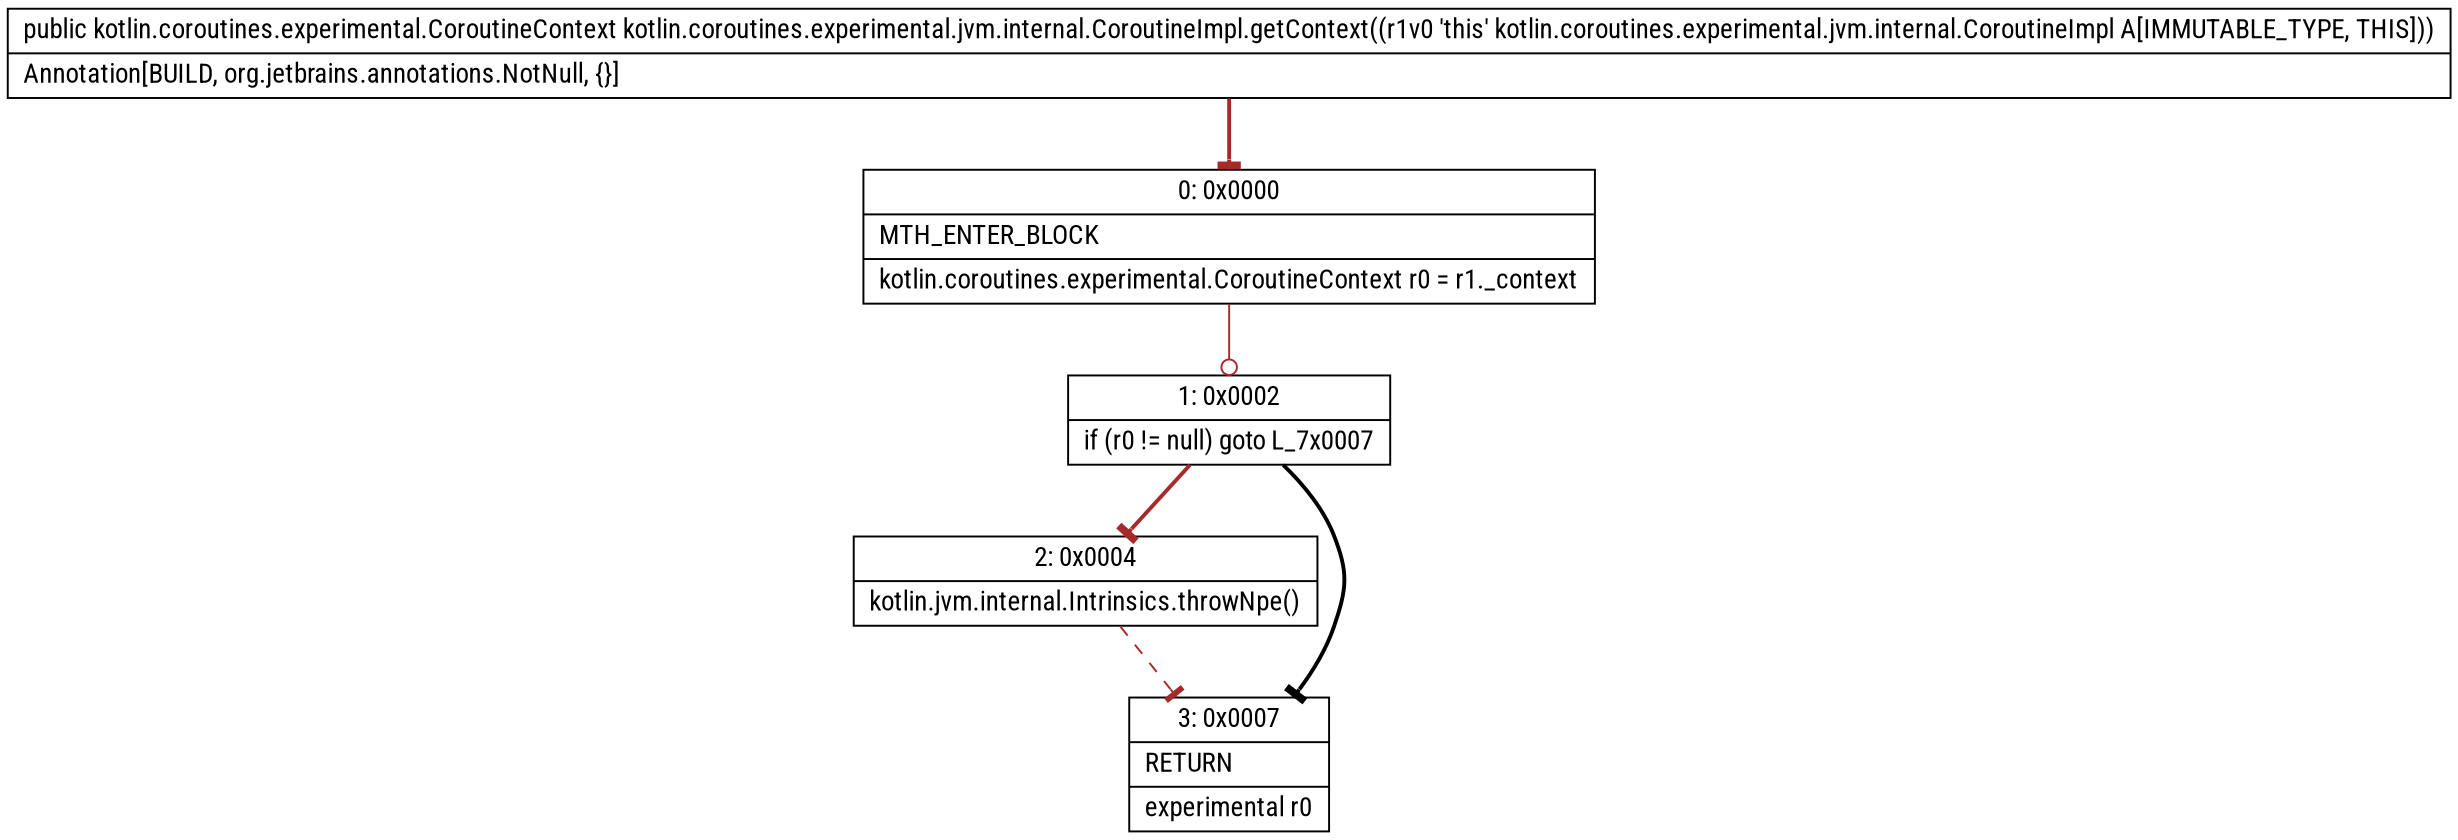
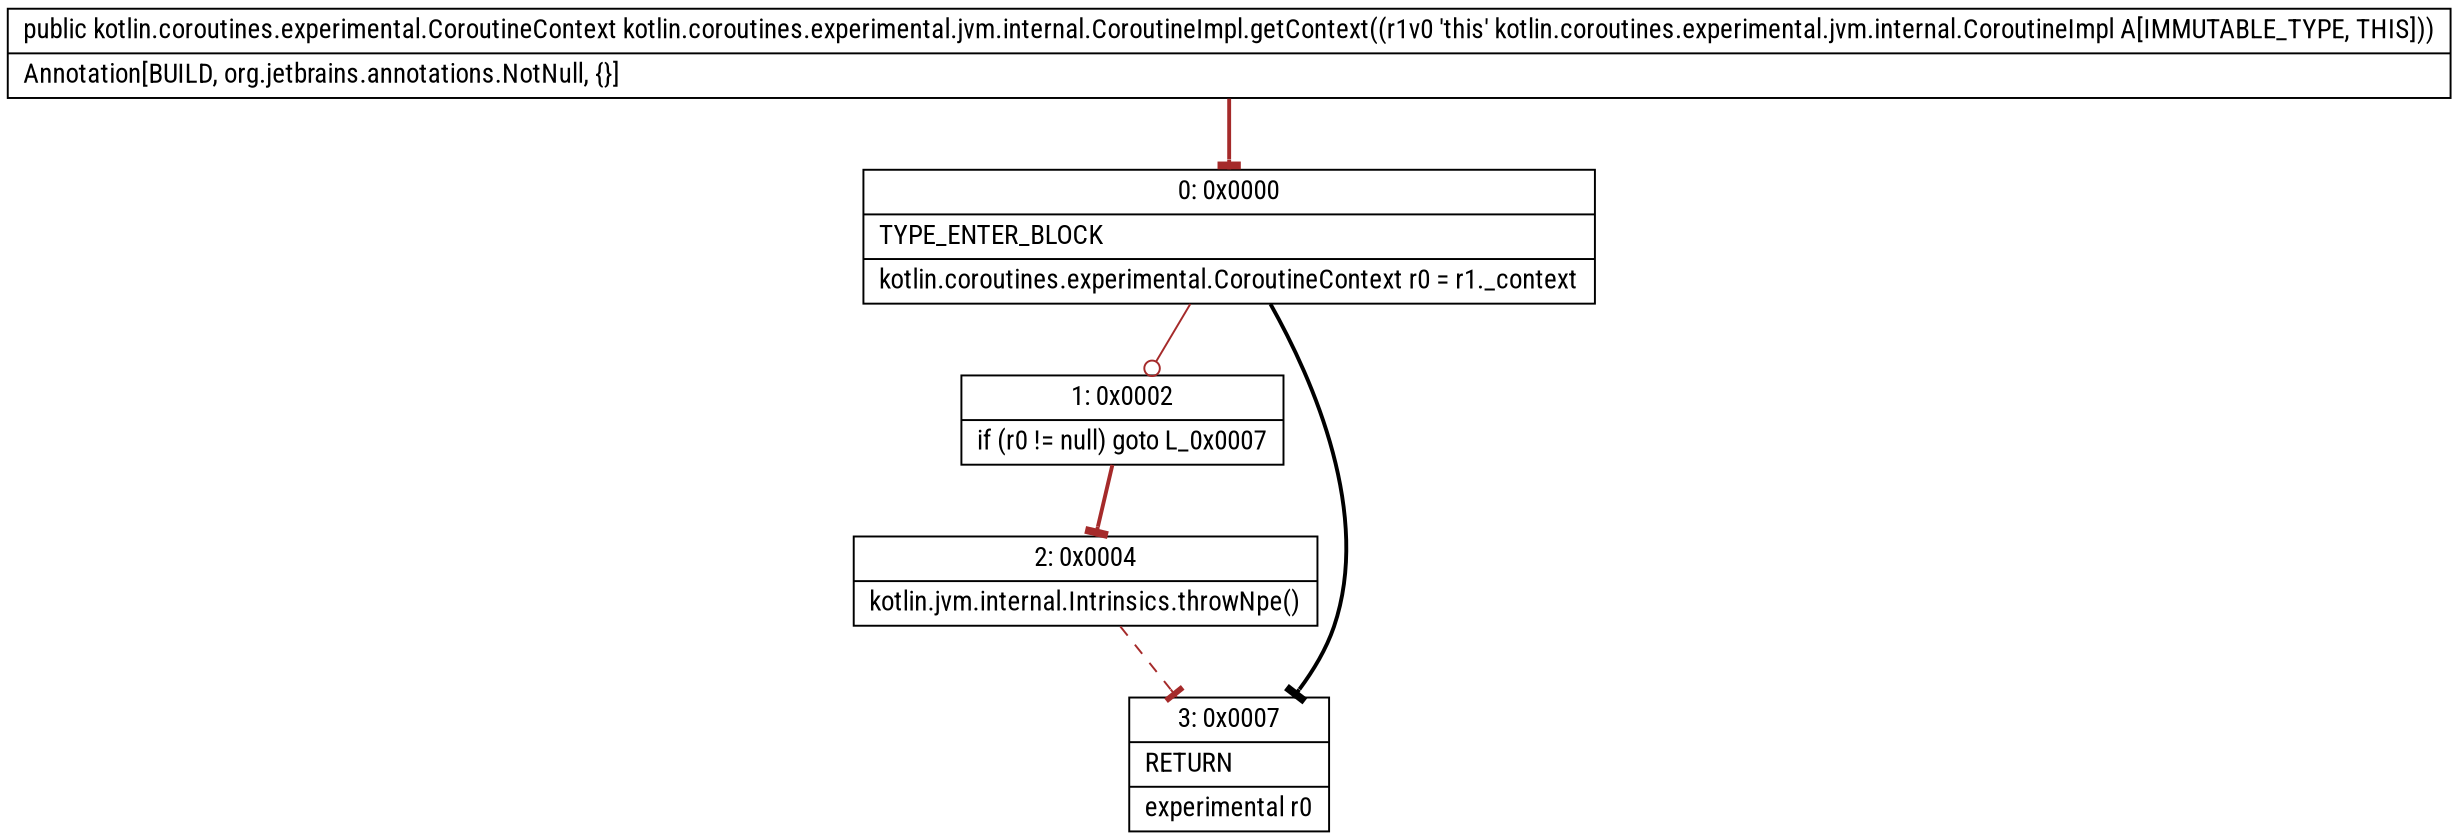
  digraph {
    fontname="Roboto Condensed"
    node [fontname="Roboto Condensed" shape=record]
    edge [arrowhead=tee color=brown fontname="Roboto Condensed" style=bold]
-   n1 [label="{0\:\ 0x0000|MTH_ENTER_BLOCK\l|kotlin.coroutines.experimental.CoroutineContext r0 = r1._context\l}"]
-   n2 [label="{1\:\ 0x0002|if (r0 != null) goto L_7x0007\l}"]
+   n1 [label="{0\:\ 0x0000|TYPE_ENTER_BLOCK\l|kotlin.coroutines.experimental.CoroutineContext r0 = r1._context\l}"]
+   n2 [label="{1\:\ 0x0002|if (r0 != null) goto L_0x0007\l}"]
    n3 [label="{2\:\ 0x0004|kotlin.jvm.internal.Intrinsics.throwNpe()\l}"]
    n4 [label="{3\:\ 0x0007|RETURN\l|experimental r0\l}"]
    n5 [label="{public kotlin.coroutines.experimental.CoroutineContext kotlin.coroutines.experimental.jvm.internal.CoroutineImpl.getContext((r1v0 'this' kotlin.coroutines.experimental.jvm.internal.CoroutineImpl A[IMMUTABLE_TYPE, THIS]))  | Annotation[BUILD, org.jetbrains.annotations.NotNull, \{\}]\l}"]
    n1 -> n2 [arrowhead=odot style=solid]
    n2 -> n3
-   n2 -> n4 [color=black]
+   n1 -> n4 [color=black]
    n3 -> n4 [style=dashed]
    n5 -> n1
  }
